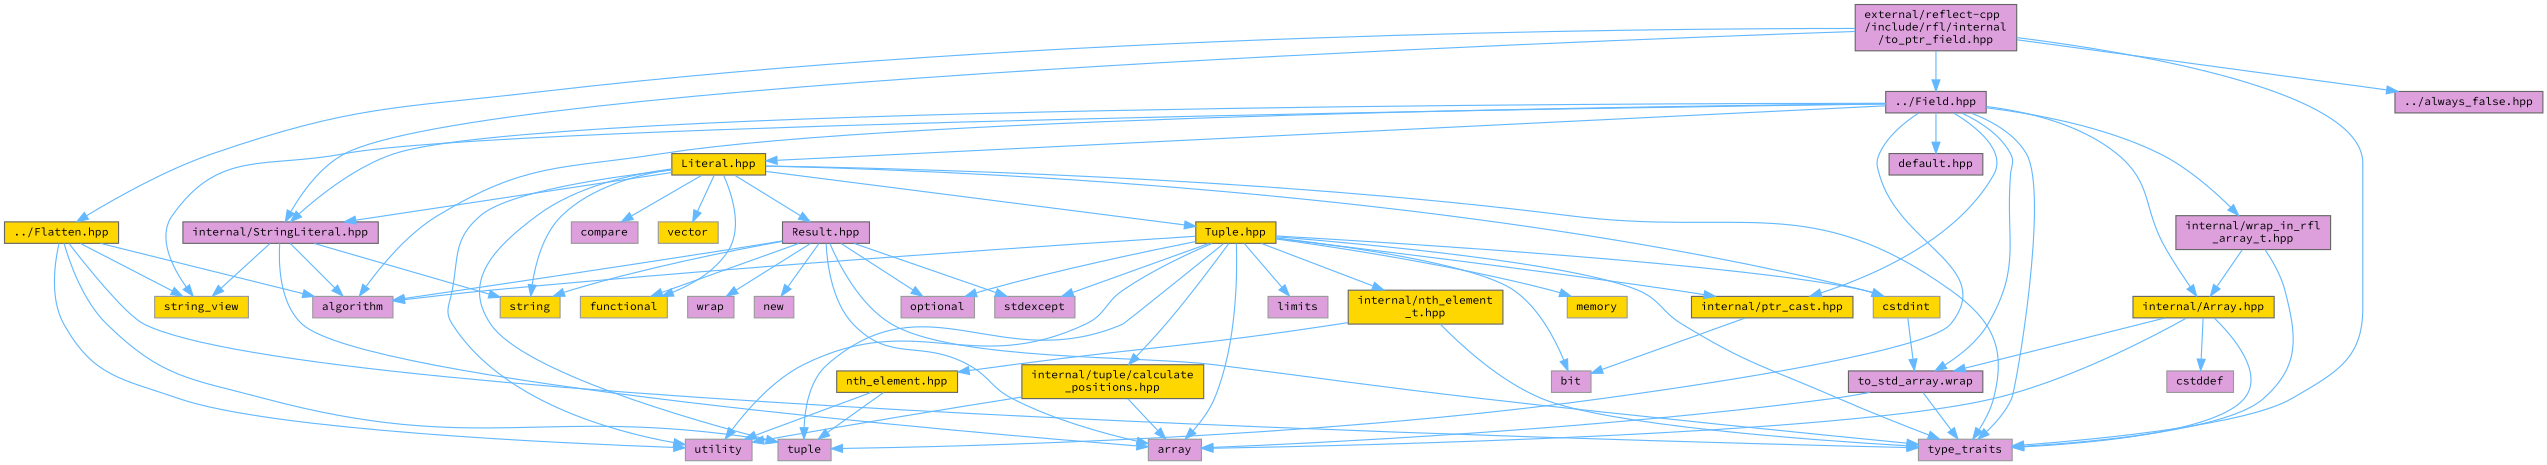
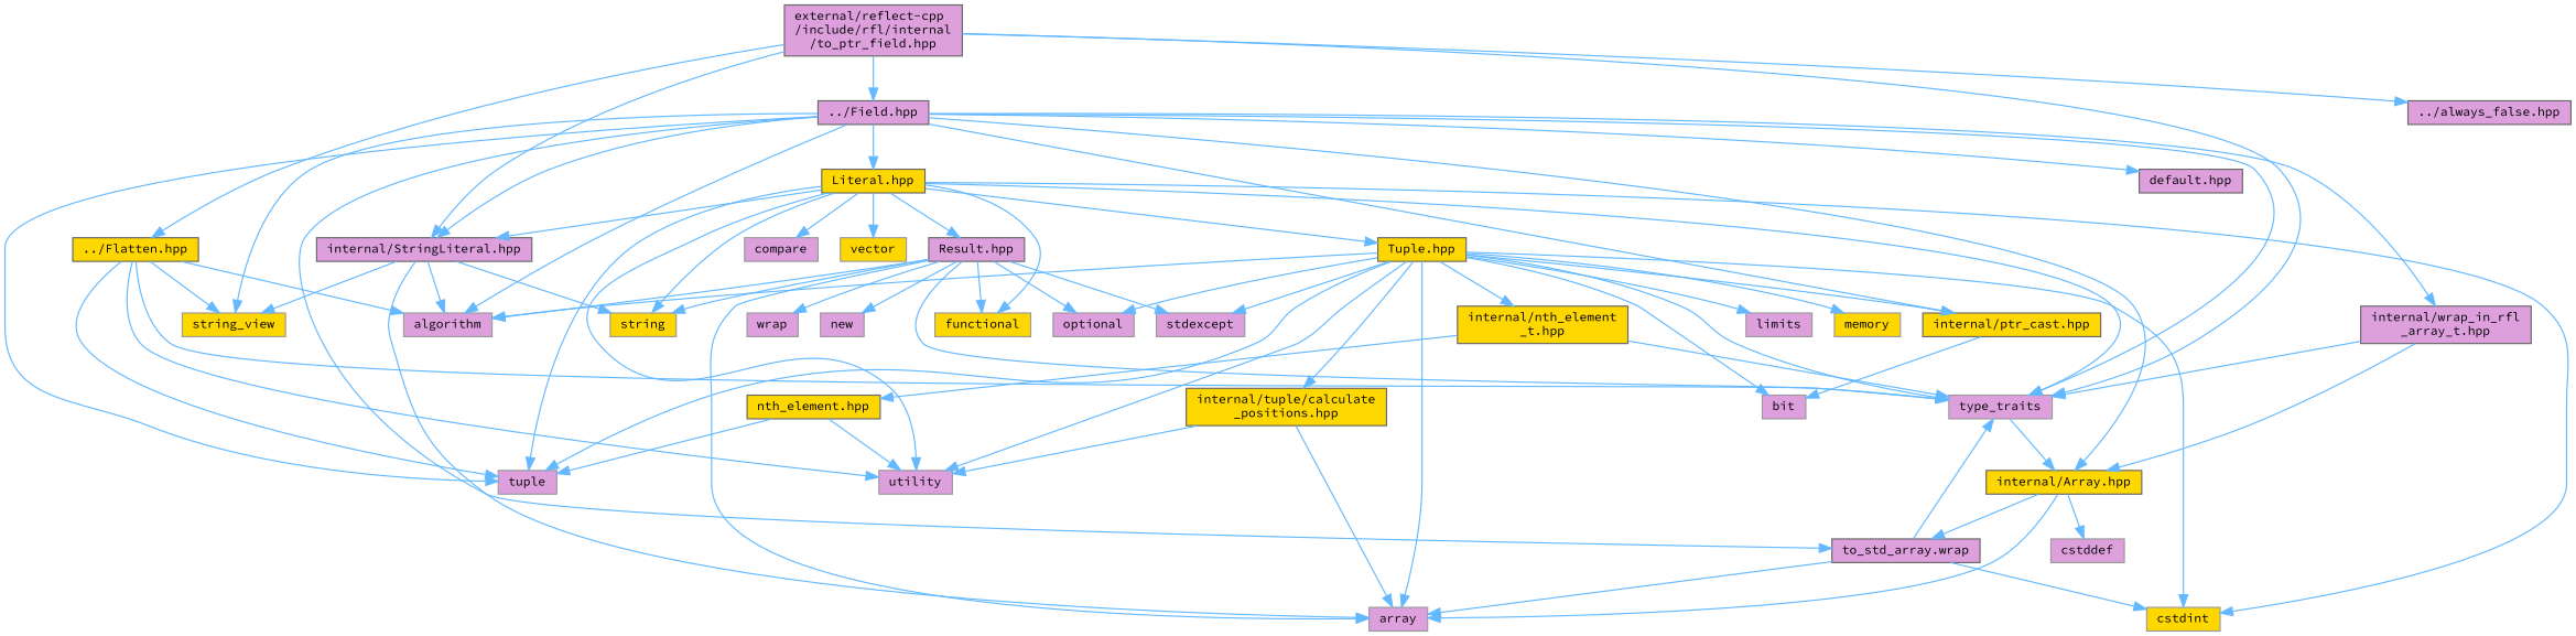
  digraph {
    fontname="Source Code Pro"
    node [color=grey60 fillcolor=plum fontname="Source Code Pro" fontsize=10 shape=box style=filled]
    edge [color=steelblue1 fontname="Source Code Pro" fontsize=10 labelfontname=Helvetica labelfontsize=10 style=solid]
    n1 [color=gray40 fontcolor=black height=0.2 label="external/reflect-cpp\l/include/rfl/internal\l/to_ptr_field.hpp" width=0.4]
    n2 [height=0.2 label=type_traits width=0.4]
    n3 [color=grey40 height=0.2 label="../Field.hpp" width=0.4]
    n4 [color=grey40 height=0.2 label="internal/StringLiteral.hpp" width=0.4]
    n5 [color=grey40 fillcolor=gold height=0.2 label="../Flatten.hpp" width=0.4]
    n6 [color=grey40 height=0.2 label="../always_false.hpp" width=0.4]
    n7 [height=0.2 label=algorithm width=0.4]
    n8 [fillcolor=gold height=0.2 label=string_view width=0.4]
    n9 [height=0.2 label=tuple width=0.4]
    n10 [color=grey40 fillcolor=gold height=0.2 label="Literal.hpp" width=0.4]
    n11 [color=grey40 height=0.2 label="default.hpp" width=0.4]
    n12 [color=grey40 fillcolor=gold height=0.2 label="internal/Array.hpp" width=0.4]
    n13 [color=grey40 height=0.2 label="to_std_array.wrap" width=0.4]
    n14 [color=grey40 height=0.2 label="internal/wrap_in_rfl\l_array_t.hpp" width=0.4]
    n15 [color=grey40 fillcolor=gold height=0.2 label="internal/ptr_cast.hpp" width=0.4]
    n16 [fillcolor=gold height=0.2 label=string width=0.4]
    n17 [height=0.2 label=array width=0.4]
    n18 [height=0.2 label=utility width=0.4]
    n19 [height=0.2 label=compare width=0.4]
    n20 [fillcolor=gold height=0.2 label=cstdint width=0.4]
    n21 [fillcolor=gold height=0.2 label=functional width=0.4]
    n22 [fillcolor=gold height=0.2 label=vector width=0.4]
    n23 [color=grey40 height=0.2 label="Result.hpp" width=0.4]
    n24 [color=grey40 fillcolor=gold height=0.2 label="Tuple.hpp" width=0.4]
    n25 [height=0.2 label=cstddef width=0.4]
    n26 [height=0.2 label=wrap width=0.4]
    n27 [height=0.2 label=new width=0.4]
    n28 [height=0.2 label=optional width=0.4]
    n29 [height=0.2 label=stdexcept width=0.4]
    n30 [height=0.2 label=bit width=0.4]
    n31 [height=0.2 label=limits width=0.4]
    n32 [fillcolor=gold height=0.2 label=memory width=0.4]
    n33 [color=grey40 fillcolor=gold height=0.2 label="internal/nth_element\l_t.hpp" width=0.4]
    n34 [color=grey40 fillcolor=gold height=0.2 label="internal/tuple/calculate\l_positions.hpp" width=0.4]
    n35 [color=grey40 fillcolor=gold height=0.2 label="nth_element.hpp" width=0.4]
    n1 -> n2
    n1 -> n3
    n1 -> n4
    n1 -> n5
    n1 -> n6
    n3 -> n2
    n3 -> n4
    n3 -> n7
    n3 -> n8
    n3 -> n9
    n3 -> n10
    n3 -> n11
    n3 -> n12
    n3 -> n13
    n3 -> n14
    n3 -> n15
    n4 -> n7
    n4 -> n8
    n4 -> n16
    n4 -> n17
    n5 -> n2
    n5 -> n7
    n5 -> n8
    n5 -> n9
    n5 -> n18
    n10 -> n2
    n10 -> n4
    n10 -> n9
    n10 -> n16
    n10 -> n18
    n10 -> n19
    n10 -> n20
    n10 -> n21
    n10 -> n22
    n10 -> n23
    n10 -> n24
-   n12 -> n2
+   n2 -> n12
    n12 -> n13
    n12 -> n17
    n12 -> n25
    n13 -> n2
    n13 -> n17
-   n20 -> n13
+   n13 -> n20
    n14 -> n2
    n14 -> n12
    n15 -> n30
    n23 -> n2
    n23 -> n7
    n23 -> n16
    n23 -> n17
    n23 -> n21
    n23 -> n26
    n23 -> n27
    n23 -> n28
    n23 -> n29
    n24 -> n2
    n24 -> n7
    n24 -> n9
    n24 -> n15
    n24 -> n17
    n24 -> n18
    n24 -> n20
    n24 -> n28
    n24 -> n29
    n24 -> n30
    n24 -> n31
    n24 -> n32
    n24 -> n33
    n24 -> n34
    n33 -> n2
    n33 -> n35
    n34 -> n17
    n34 -> n18
    n35 -> n9
    n35 -> n18
  }
